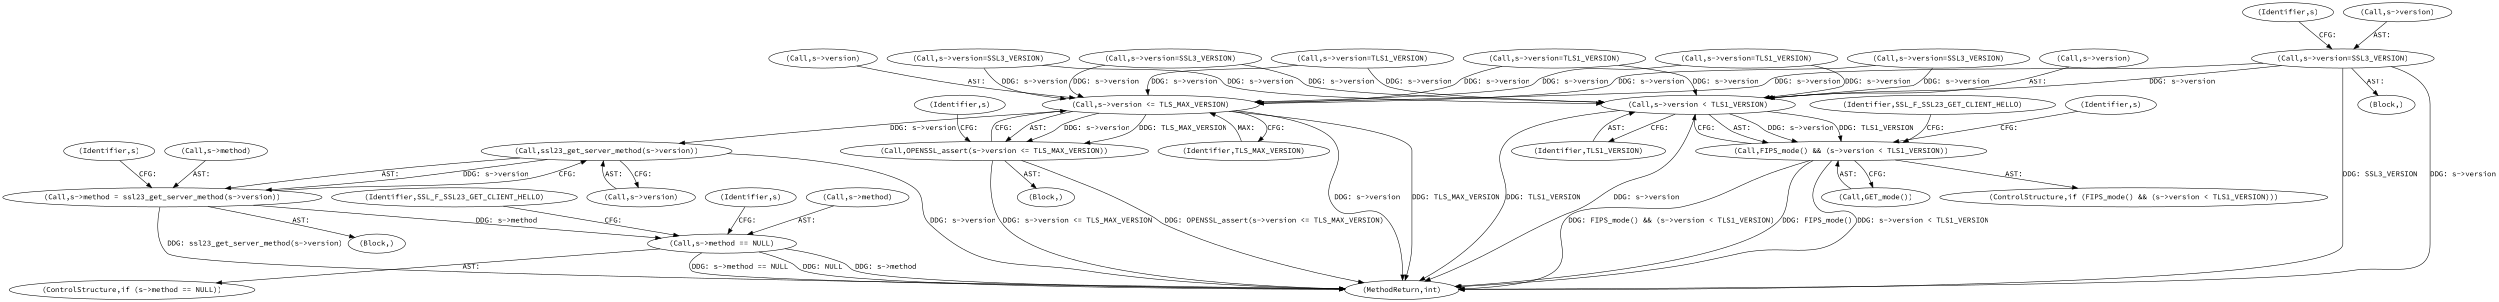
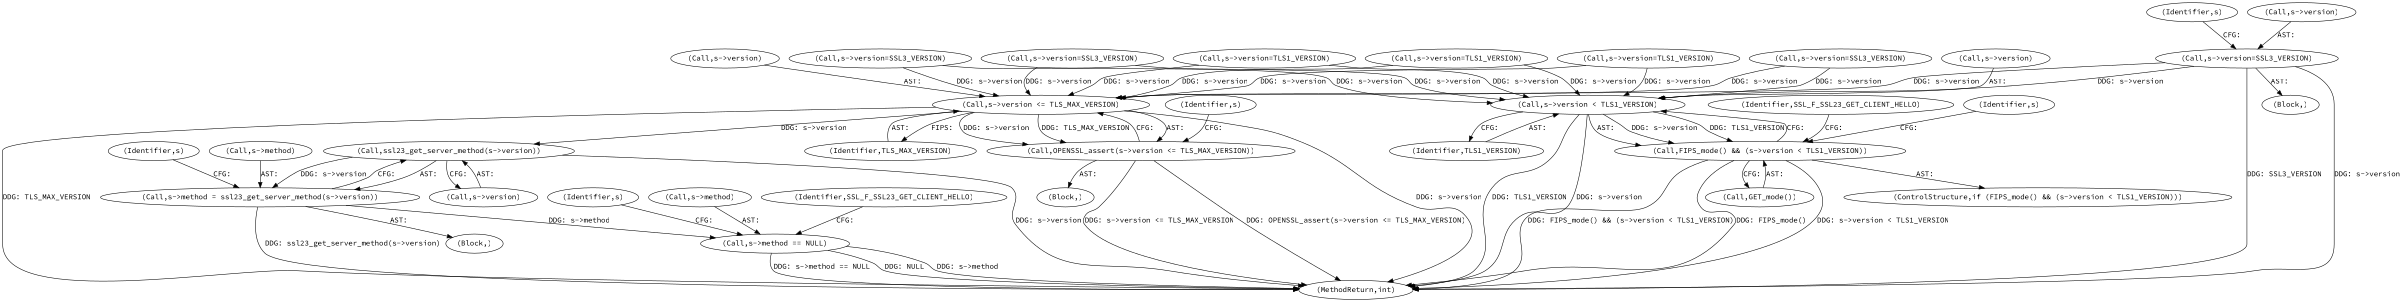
  digraph {
    fontname="Source Code Pro"
    node [fontname="Source Code Pro"]
    edge [fontname="Source Code Pro"]
    n1 [label="(Call,s->version=SSL3_VERSION)"]
    n2 [label="(Call,s->version < TLS1_VERSION)"]
    n3 [label="(Call,s->version <= TLS_MAX_VERSION)"]
    n4 [label="(Block,)"]
    n5 [label="(MethodReturn,int)"]
    n6 [label="(Call,FIPS_mode() && (s->version < TLS1_VERSION))"]
    n7 [label="(Identifier,TLS1_VERSION)"]
    n8 [label="(Call,OPENSSL_assert(s->version <= TLS_MAX_VERSION))"]
    n9 [label="(Call,ssl23_get_server_method(s->version))"]
    n10 [label="(Identifier,TLS_MAX_VERSION)"]
    n11 [label="(ControlStructure,if (FIPS_mode() && (s->version < TLS1_VERSION)))"]
    n12 [label="(Call,GET_mode())"]
    n13 [label="(Block,)"]
    n14 [label="(Call,s->method = ssl23_get_server_method(s->version))"]
    n15 [label="(Call,s->version)"]
    n16 [label="(Call,s->method == NULL)"]
    n17 [label="(Block,)"]
-   n18 [label="(ControlStructure,if (s->method == NULL))"]
    n19 [label="(Identifier,s)"]
    n20 [label="(Identifier,SSL_F_SSL23_GET_CLIENT_HELLO)"]
    n21 [label="(Call,s->version=TLS1_VERSION)"]
    n22 [label="(Identifier,SSL_F_SSL23_GET_CLIENT_HELLO)"]
    n23 [label="(Call,s->version=TLS1_VERSION)"]
    n24 [label="(Identifier,s)"]
    n25 [label="(Identifier,s)"]
    n26 [label="(Identifier,s)"]
    n27 [label="(Identifier,s)"]
    n28 [label="(Call,s->method)"]
    n29 [label="(Call,s->version)"]
    n30 [label="(Call,s->version)"]
    n31 [label="(Call,s->version=SSL3_VERSION)"]
    n32 [label="(Call,s->version=SSL3_VERSION)"]
    n33 [label="(Call,s->version=SSL3_VERSION)"]
    n34 [label="(Call,s->version=TLS1_VERSION)"]
    n35 [label="(Call,s->version)"]
    n36 [label="(Call,s->method)"]
    n1 -> n2 [label="DDG: s->version"]
    n1 -> n3 [label="DDG: s->version"]
    n1 -> n4 [label="AST: "]
    n1 -> n5 [label="DDG: s->version"]
    n1 -> n5 [label="DDG: SSL3_VERSION"]
    n2 -> n5 [label="DDG: TLS1_VERSION"]
    n2 -> n5 [label="DDG: s->version"]
    n2 -> n6 [label="AST: "]
    n2 -> n6 [label="DDG: s->version"]
    n2 -> n6 [label="DDG: TLS1_VERSION"]
    n2 -> n7 [label="CFG: "]
    n3 -> n5 [label="DDG: s->version"]
    n3 -> n5 [label="DDG: TLS_MAX_VERSION"]
    n3 -> n8 [label="AST: "]
    n3 -> n8 [label="DDG: s->version"]
    n3 -> n8 [label="DDG: TLS_MAX_VERSION"]
    n3 -> n9 [label="DDG: s->version"]
-   n3 -> n10 [label="CFG: "]
+   n3 -> n10 [label="FIPS: "]
    n6 -> n2 [label="CFG: "]
    n6 -> n5 [label="DDG: FIPS_mode() && (s->version < TLS1_VERSION)"]
    n6 -> n5 [label="DDG: FIPS_mode()"]
    n6 -> n5 [label="DDG: s->version < TLS1_VERSION"]
    n6 -> n11 [label="AST: "]
    n6 -> n12 [label="CFG: "]
    n7 -> n2 [label="AST: "]
    n8 -> n3 [label="CFG: "]
    n8 -> n5 [label="DDG: s->version <= TLS_MAX_VERSION"]
    n8 -> n5 [label="DDG: OPENSSL_assert(s->version <= TLS_MAX_VERSION)"]
    n8 -> n13 [label="AST: "]
    n9 -> n5 [label="DDG: s->version"]
    n9 -> n14 [label="AST: "]
    n9 -> n14 [label="DDG: s->version"]
    n9 -> n15 [label="CFG: "]
-   n10 -> n3 [label="MAX: "]
+   n10 -> n3 [label="AST: "]
    n12 -> n6 [label="AST: "]
    n14 -> n5 [label="DDG: ssl23_get_server_method(s->version)"]
    n14 -> n9 [label="CFG: "]
    n14 -> n16 [label="DDG: s->method"]
    n14 -> n17 [label="AST: "]
    n15 -> n9 [label="AST: "]
    n16 -> n5 [label="DDG: NULL"]
    n16 -> n5 [label="DDG: s->method"]
    n16 -> n5 [label="DDG: s->method == NULL"]
-   n16 -> n18 [label="AST: "]
    n19 -> n14 [label="CFG: "]
    n20 -> n6 [label="CFG: "]
    n21 -> n2 [label="DDG: s->version"]
    n21 -> n3 [label="DDG: s->version"]
    n22 -> n16 [label="CFG: "]
    n23 -> n2 [label="DDG: s->version"]
    n23 -> n3 [label="DDG: s->version"]
    n24 -> n16 [label="CFG: "]
    n25 -> n6 [label="CFG: "]
    n26 -> n1 [label="CFG: "]
    n27 -> n8 [label="CFG: "]
    n28 -> n14 [label="AST: "]
    n29 -> n1 [label="AST: "]
    n30 -> n2 [label="AST: "]
    n31 -> n2 [label="DDG: s->version"]
    n31 -> n3 [label="DDG: s->version"]
    n32 -> n2 [label="DDG: s->version"]
    n32 -> n3 [label="DDG: s->version"]
    n33 -> n2 [label="DDG: s->version"]
    n33 -> n3 [label="DDG: s->version"]
    n34 -> n2 [label="DDG: s->version"]
    n34 -> n3 [label="DDG: s->version"]
    n35 -> n3 [label="AST: "]
    n36 -> n16 [label="AST: "]
  }
